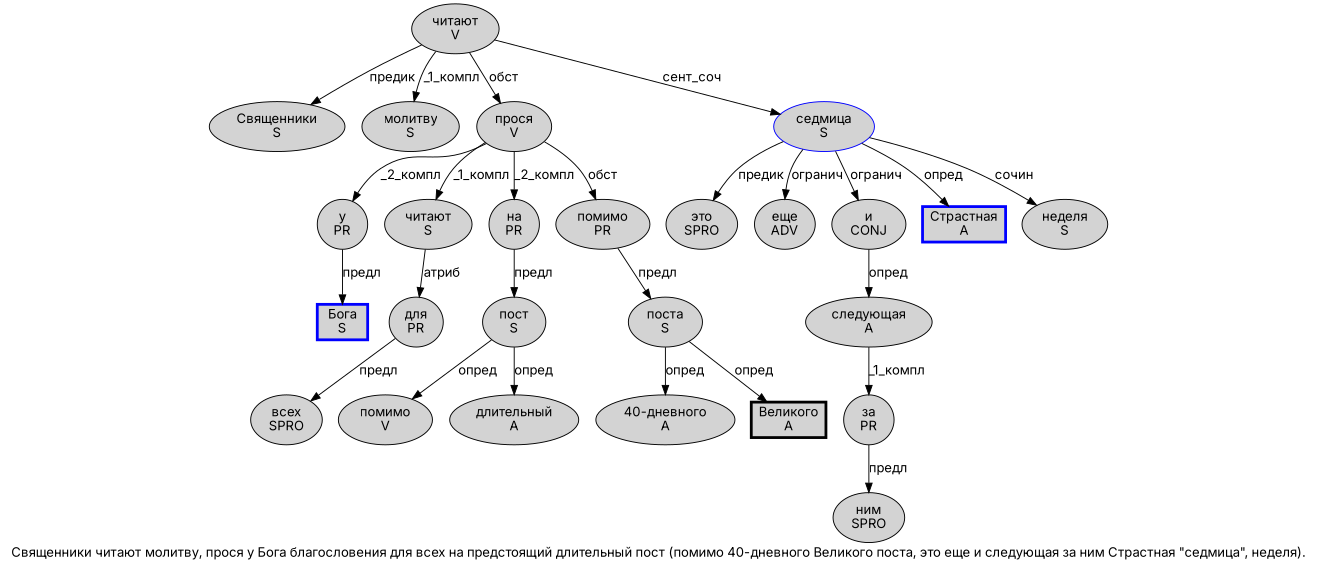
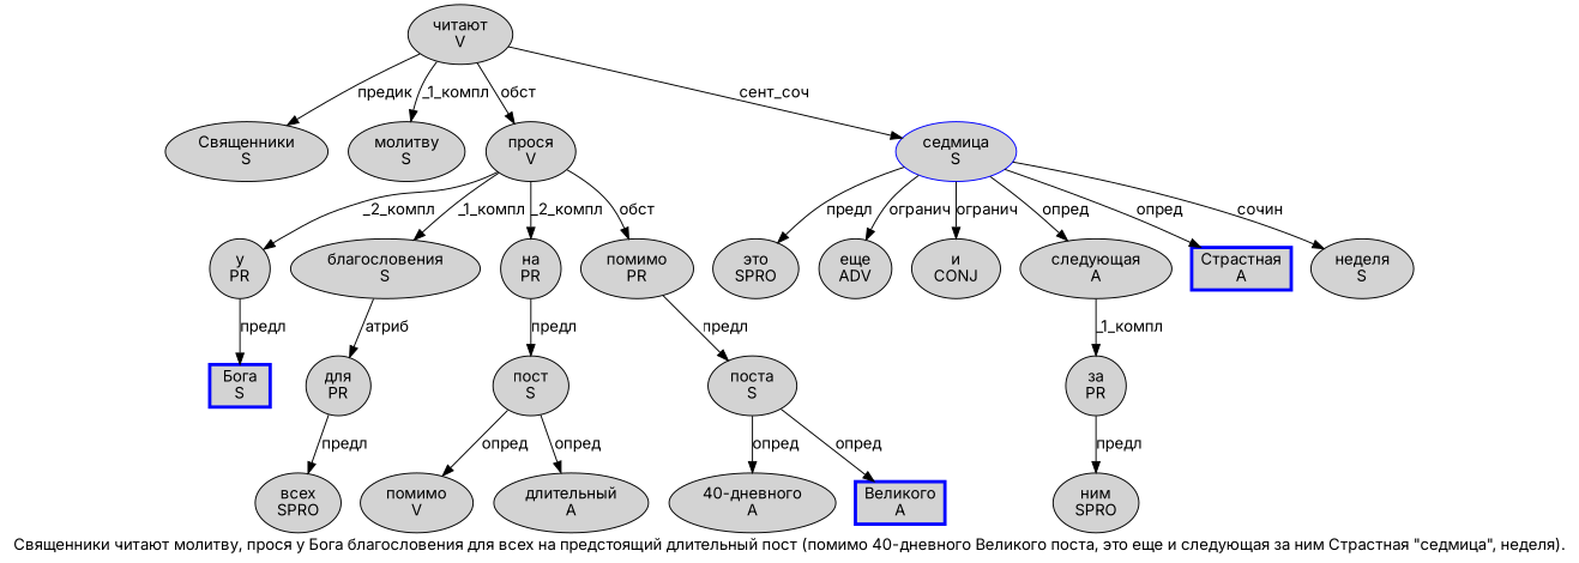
  digraph {
    fontname=Inter
    label="Священники читают молитву, прося у Бога благословения для всех на предстоящий длительный пост (помимо 40-дневного Великого поста, это еще и следующая за ним Страстная \"седмица\", неделя)."
    node [fillcolor=lightgray fontname=Inter penwidth=1 shape=ellipse style=filled]
    edge [fontname=Inter]
    n1 [label="Священники\nS"]
    n2 [label="читают\nV"]
    n3 [label="молитву\nS"]
    n4 [label="прося\nV"]
    n5 [color=blue label="седмица\nS"]
    n6 [label="у\nPR"]
-   n7 [label="читают\nS"]
+   n7 [label="благословения\nS"]
    n8 [label="на\nPR"]
    n9 [label="помимо\nPR"]
    n10 [label="это\nSPRO"]
    n11 [label="еще\nADV"]
    n12 [label="и\nCONJ"]
    n13 [label="следующая\nA"]
    n14 [color=blue label="Страстная\nA" penwidth=3 shape=box]
    n15 [label="неделя\nS"]
    n16 [color=blue label="Бога\nS" penwidth=3 shape=box]
    n17 [label="для\nPR"]
    n18 [label="пост\nS"]
    n19 [label="поста\nS"]
    n20 [label="всех\nSPRO"]
    n21 [label="помимо\nV"]
    n22 [label="длительный\nA"]
    n23 [label="40-дневного\nA"]
-   n24 [color=black label="Великого\nA" penwidth=3 shape=box]
+   n24 [color=blue label="Великого\nA" penwidth=3 shape=box]
    n25 [label="за\nPR"]
    n26 [label="ним\nSPRO"]
    n2 -> n1 [label="предик"]
    n2 -> n3 [label="_1_компл"]
    n2 -> n4 [label="обст"]
    n2 -> n5 [label="сент_соч"]
    n4 -> n6 [label="_2_компл"]
    n4 -> n7 [label="_1_компл"]
    n4 -> n8 [label="_2_компл"]
    n4 -> n9 [label="обст"]
-   n5 -> n10 [label="предик"]
+   n5 -> n10 [label="предл"]
    n5 -> n11 [label="огранич"]
    n5 -> n12 [label="огранич"]
-   n12 -> n13 [label="опред"]
+   n5 -> n13 [label="опред"]
    n5 -> n14 [label="опред"]
    n5 -> n15 [label="сочин"]
    n6 -> n16 [label="предл"]
    n7 -> n17 [label="атриб"]
    n8 -> n18 [label="предл"]
    n9 -> n19 [label="предл"]
    n13 -> n25 [label="_1_компл"]
    n17 -> n20 [label="предл"]
    n18 -> n21 [label="опред"]
    n18 -> n22 [label="опред"]
    n19 -> n23 [label="опред"]
    n19 -> n24 [label="опред"]
    n25 -> n26 [label="предл"]
  }
